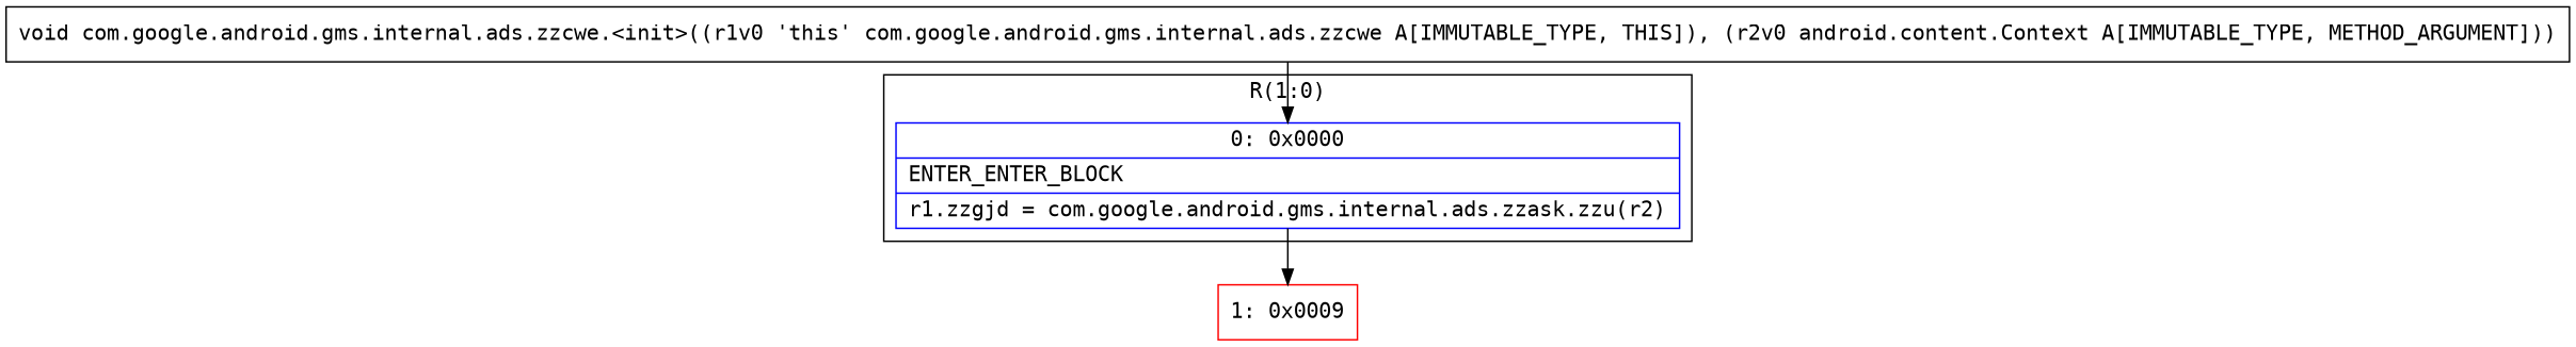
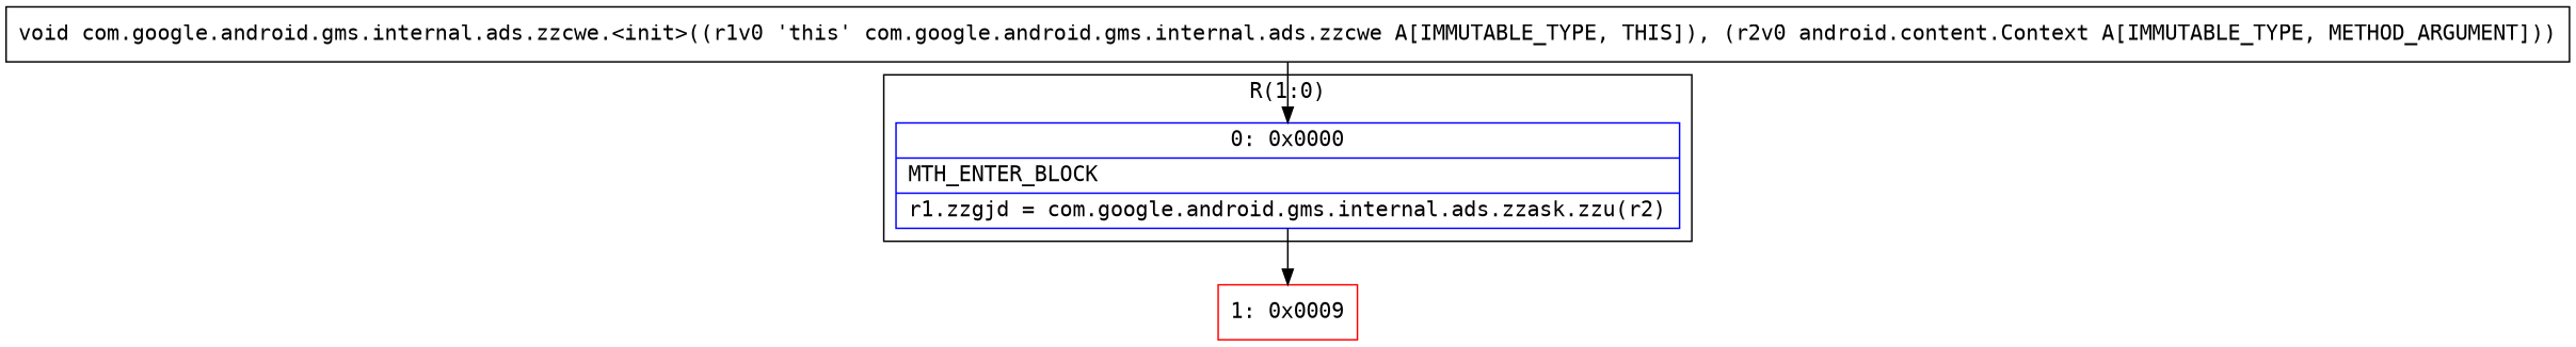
  digraph {
    fontname="DejaVu Sans Mono"
    node [shape=record fontname="DejaVu Sans Mono"]
    edge [fontname="DejaVu Sans Mono"]
-   n1 [color=blue label="{0\:\ 0x0000|ENTER_ENTER_BLOCK\l|r1.zzgjd = com.google.android.gms.internal.ads.zzask.zzu(r2)\l}"]
+   n1 [color=blue label="{0\:\ 0x0000|MTH_ENTER_BLOCK\l|r1.zzgjd = com.google.android.gms.internal.ads.zzask.zzu(r2)\l}"]
    n2 [color=red label="{1\:\ 0x0009}"]
    n3 [label="{void com.google.android.gms.internal.ads.zzcwe.\<init\>((r1v0 'this' com.google.android.gms.internal.ads.zzcwe A[IMMUTABLE_TYPE, THIS]), (r2v0 android.content.Context A[IMMUTABLE_TYPE, METHOD_ARGUMENT])) }"]
    subgraph cluster_1 {
      label="R(1:0)"
      n1
    }
    n1 -> n2
    n3 -> n1
  }
